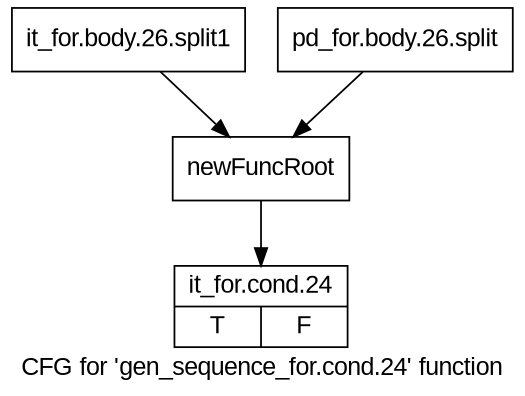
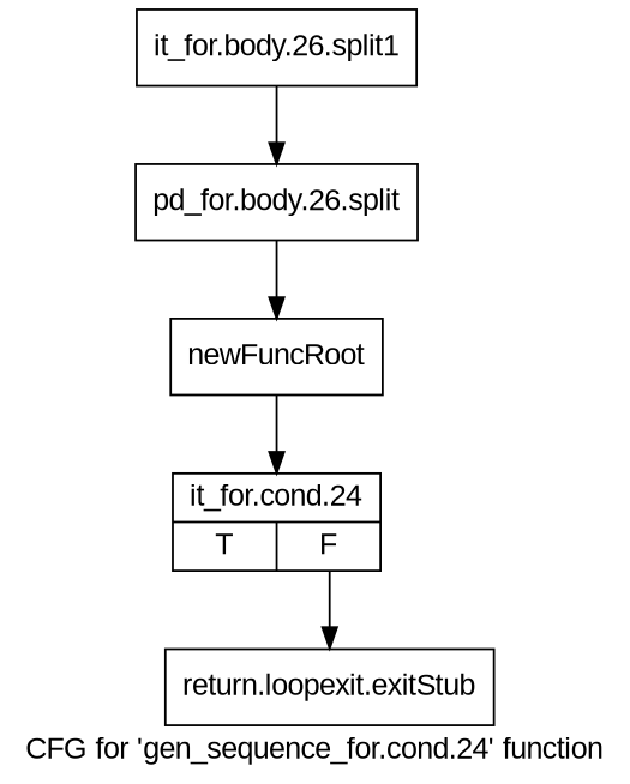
  digraph {
    fontname="Liberation Sans"
    label="CFG for 'gen_sequence_for.cond.24' function"
    node [fontname="Liberation Sans" shape=record]
    edge [fontname="Liberation Sans"]
    n1 [label="{newFuncRoot}"]
    n2 [label="{it_for.cond.24|{<s0>T|<s1>F}}"]
+   n3 [label="{return.loopexit.exitStub}"]
    n4 [label="{it_for.body.26.split1}"]
    n5 [label="{pd_for.body.26.split}"]
    n1 -> n2
-   n4 -> n1
+   n2 -> n3 [tailport=s1]
+   n4 -> n5
    n5 -> n1
  }
